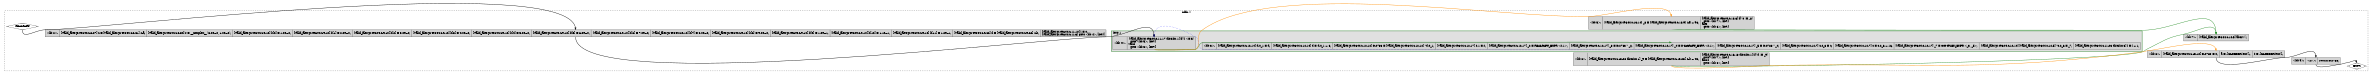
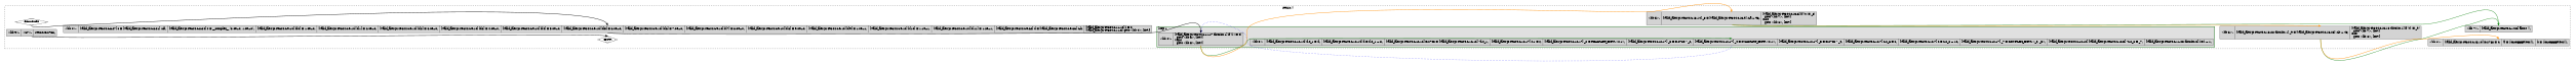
  digraph {
    rankdir=LR
    node [fillcolor=lightgrey shape=record style=filled]
    edge [color=black constraint=true headport=n style="solid,bold" tailport=s weight=10]
    n1 [label="{\<bb\ 4\>:\l|[valid_files/pr49644.c:11:17\ discrim\ 1]\ if\ (i\ \<=\ 5)\l\ \ goto\ \<bb\ 3\>;\ [INV]\lvalid\l\ \ goto\ \<bb\ 5\>;\ [INV]\l}"]
    n2 [label="{\<bb\ 3\>:\l|[valid_files/pr49644.c:12:14]\ d.0_1\ =\ d;\l|[valid_files/pr49644.c:12:14]\ d\ =\ d.0_1\ +\ 8;\l|[valid_files/pr49644.c:12:12]\ D.2783\ =\ [valid_files/pr49644.c:12:12]\ *d.0_1;\l|[valid_files/pr49644.c:12:17]\ s.1\ =\ s;\l|[valid_files/pr49644.c:12:17]\ _2\ =\ REALPART_EXPR\ \<s.1\>;\l|[valid_files/pr49644.c:12:17]\ _3\ =\ D.2783\ *\ _2;\l|[valid_files/pr49644.c:12:17]\ _4\ =\ IMAGPART_EXPR\ \<s.1\>;\l|[valid_files/pr49644.c:12:17]\ _5\ =\ D.2783\ *\ _4;\l|[valid_files/pr49644.c:12:7]\ c.2_6\ =\ c;\l|[valid_files/pr49644.c:12:7]\ c\ =\ c.2_6\ +\ 16;\l|[valid_files/pr49644.c:12:17]\ _7\ =\ COMPLEX_EXPR\ \<_3,\ _5\>;\l|[valid_files/pr49644.c:12:10]\ [valid_files/pr49644.c:12:5]\ *c.2_6\ =\ _7;\l|[valid_files/pr49644.c:11:23\ discrim\ 3]\ i\ =\ i\ +\ 1;\l}"]
-   n3 [label="{\<bb\ 5\>:\l|[valid_files/pr49644.c:13:14]\ _8\ =\ [valid_files/pr49644.c:13:9]\ &a\ +\ 96;\l|[valid_files/pr49644.c:13:6]\ if\ (c\ !=\ _8)\l\ \ goto\ \<bb\ 7\>;\ [INV]\lfiles\l\ \ goto\ \<bb\ 6\>;\ [INV]\l}"]
+   n3 [label="{\<bb\ 5\>:\l|[valid_files/pr49644.c:13:14]\ _8\ =\ [valid_files/pr49644.c:13:9]\ &a\ +\ 96;\l|[valid_files/pr49644.c:13:6]\ if\ (c\ !=\ _8)\l\ \ goto\ \<bb\ 7\>;\ [INV]\lelse\l\ \ goto\ \<bb\ 6\>;\ [INV]\l}"]
    n4 [fillcolor=white label=REALPART shape=Mdiamond]
    n5 [fillcolor=white label=EXPR shape=Mdiamond]
    n6 [label="{\<bb\ 2\>:\l|[valid_files/pr49644.c:8:27]\ c\ =\ [valid_files/pr49644.c:8:31]\ &a;\l|[valid_files/pr49644.c:8:34]\ s\ =\ __complex__\ (3.0e+0,\ 1.0e+0);\l|[valid_files/pr49644.c:9:10]\ b[0]\ =\ 1.0e+0;\l|[valid_files/pr49644.c:9:10]\ b[1]\ =\ 2.0e+0;\l|[valid_files/pr49644.c:9:10]\ b[2]\ =\ 3.0e+0;\l|[valid_files/pr49644.c:9:10]\ b[3]\ =\ 4.0e+0;\l|[valid_files/pr49644.c:9:10]\ b[4]\ =\ 5.0e+0;\l|[valid_files/pr49644.c:9:10]\ b[5]\ =\ 6.0e+0;\l|[valid_files/pr49644.c:9:10]\ b[6]\ =\ 7.0e+0;\l|[valid_files/pr49644.c:9:10]\ b[7]\ =\ 8.0e+0;\l|[valid_files/pr49644.c:9:10]\ b[8]\ =\ 9.0e+0;\l|[valid_files/pr49644.c:9:10]\ b[9]\ =\ 1.0e+1;\l|[valid_files/pr49644.c:9:10]\ b[10]\ =\ 1.1e+1;\l|[valid_files/pr49644.c:9:10]\ b[11]\ =\ 1.2e+1;\l|[valid_files/pr49644.c:9:62]\ d\ =\ [valid_files/pr49644.c:9:66]\ &b;\l|[valid_files/pr49644.c:11:10]\ i\ =\ 0;\l[valid_files/pr49644.c:11:3]\ goto\ \<bb\ 4\>;\ [INV]\l}"]
-   n7 [label="{\<bb\ 6\>:\l|[valid_files/pr49644.c:13:28\ discrim\ 1]\ _9\ =\ [valid_files/pr49644.c:13:23]\ &b\ +\ 48;\l|[valid_files/pr49644.c:13:18\ discrim\ 1]\ if\ (d\ !=\ _9)\l\ \ goto\ \<bb\ 7\>;\ [INV]\labort\l\ \ goto\ \<bb\ 8\>;\ [INV]\l}"]
+   n7 [label="{\<bb\ 6\>:\l|[valid_files/pr49644.c:13:28\ discrim\ 1]\ _9\ =\ [valid_files/pr49644.c:13:23]\ &b\ +\ 48;\l|[valid_files/pr49644.c:13:18\ discrim\ 1]\ if\ (d\ !=\ _9)\l\ \ goto\ \<bb\ 7\>;\ [INV]\lelse\l\ \ goto\ \<bb\ 8\>;\ [INV]\l}"]
    n8 [label="{\<bb\ 7\>:\l|[valid_files/pr49644.c:14:5]\ abort\ ();\l}"]
    n9 [label="{\<bb\ 8\>:\l|[valid_files/pr49644.c:15:10]\ D.2788\ =\ 0;\l|a\ =\ \{CLOBBER(eos)\};\l|b\ =\ \{CLOBBER(eos)\};\l}"]
    n10 [label="{\<bb\ 9\>:\l|\<L7\>:\l|return\ D.2788;\l}"]
    subgraph cluster_1 {
      color=black
-     label="main ()"
+     label="return ()"
      style=dashed
      n3
      n4
      n5
      n6
      n7
      n8
      n9
      n10
      subgraph cluster_2 {
        color=darkgreen
        fillcolor=grey88
        label="loop 1"
        labeljust=l
        penwidth=2
        style=filled
        n1
        n2
      }
    }
    n1 -> n2 [color=forestgreen]
    n1 -> n3 [color=darkorange]
    n2 -> n1 [color=blue constraint=false style="dotted,bold"]
+   n3 -> n7 [color=darkorange]
    n3 -> n8 [color=forestgreen]
    n4 -> n5 [style=invis color="" weight=""]
    n4 -> n6 [weight=100]
    n6 -> n1 [weight=100]
    n7 -> n8 [color=forestgreen]
    n7 -> n9 [color=darkorange]
-   n9 -> n10 [weight=100]
    n10 -> n5
  }
